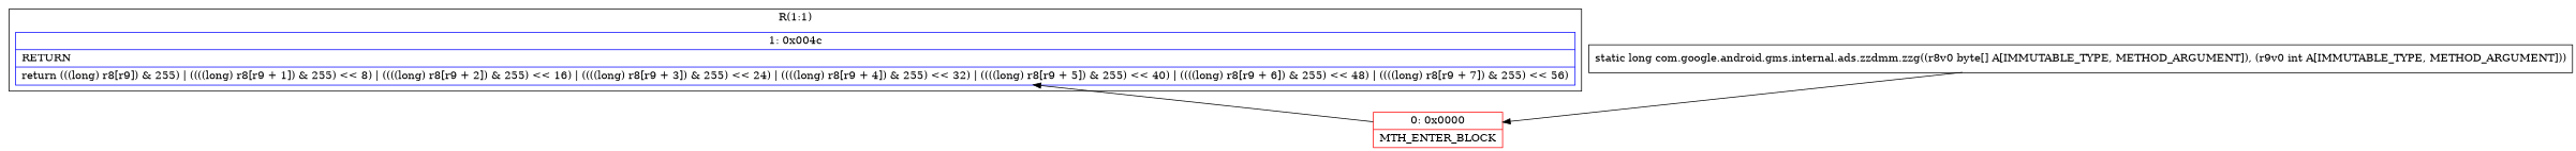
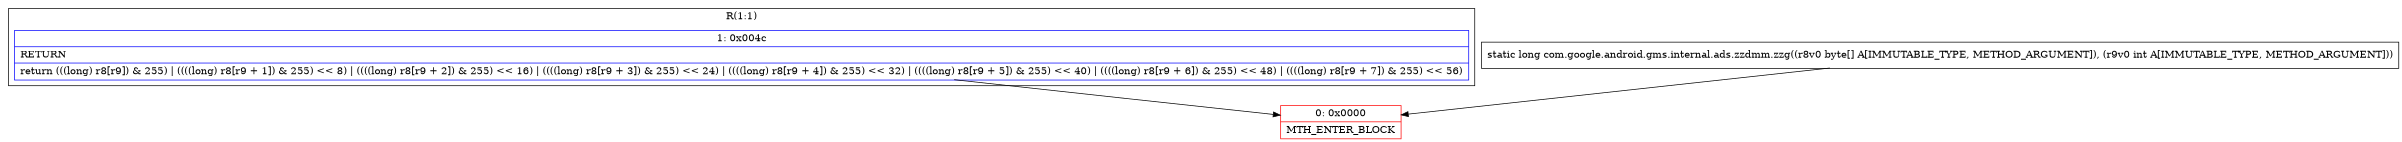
  digraph {
    node [shape=record]
    n1 [color=blue label="{1\:\ 0x004c|RETURN\l|return (((long) r8[r9]) & 255) \| ((((long) r8[r9 + 1]) & 255) \<\< 8) \| ((((long) r8[r9 + 2]) & 255) \<\< 16) \| ((((long) r8[r9 + 3]) & 255) \<\< 24) \| ((((long) r8[r9 + 4]) & 255) \<\< 32) \| ((((long) r8[r9 + 5]) & 255) \<\< 40) \| ((((long) r8[r9 + 6]) & 255) \<\< 48) \| ((((long) r8[r9 + 7]) & 255) \<\< 56)\l}"]
    n2 [color=red label="{0\:\ 0x0000|MTH_ENTER_BLOCK\l}"]
    n3 [label="{static long com.google.android.gms.internal.ads.zzdmm.zzg((r8v0 byte[] A[IMMUTABLE_TYPE, METHOD_ARGUMENT]), (r9v0 int A[IMMUTABLE_TYPE, METHOD_ARGUMENT])) }"]
    subgraph cluster_1 {
      label="R(1:1)"
      n1
    }
-   n2 -> n1
+   n1 -> n2
    n3 -> n2
  }
